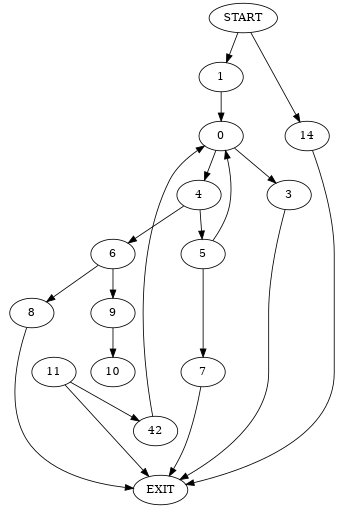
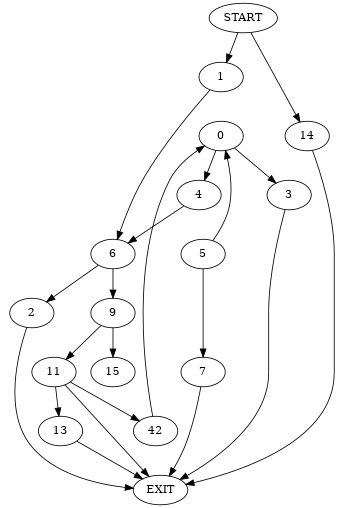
  digraph {
    n1 [label=START]
    1
    14
    n4 [label=0]
    n5 [label=EXIT]
    3
    4
    5
    6
    7
-   8
+   8 [label=2]
    9
-   10
+   10 [label=15]
    11
    n15 [label=42]
+   13
    n1 -> 1
    n1 -> 14
-   1 -> n4
+   1 -> 6
    14 -> n5
    n4 -> 3
    n4 -> 4
    3 -> n5
-   4 -> 5
    4 -> 6
    5 -> n4
    5 -> 7
    6 -> 8
    6 -> 9
    7 -> n5
    8 -> n5
    9 -> 10
+   9 -> 11
    11 -> n5
    11 -> n15
+   11 -> 13
    n15 -> n4
+   13 -> n5
  }
